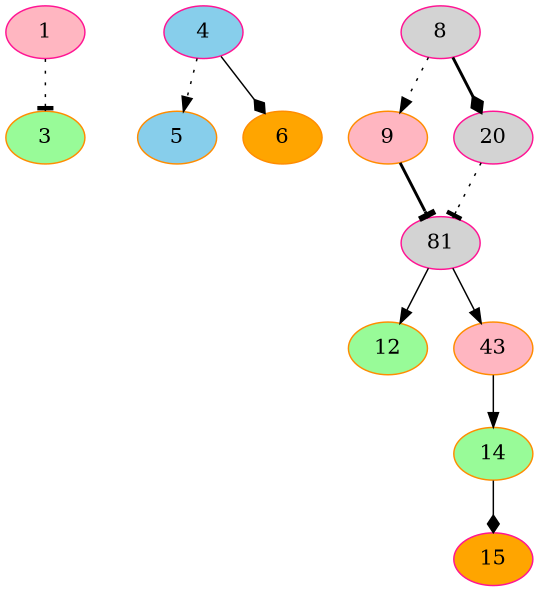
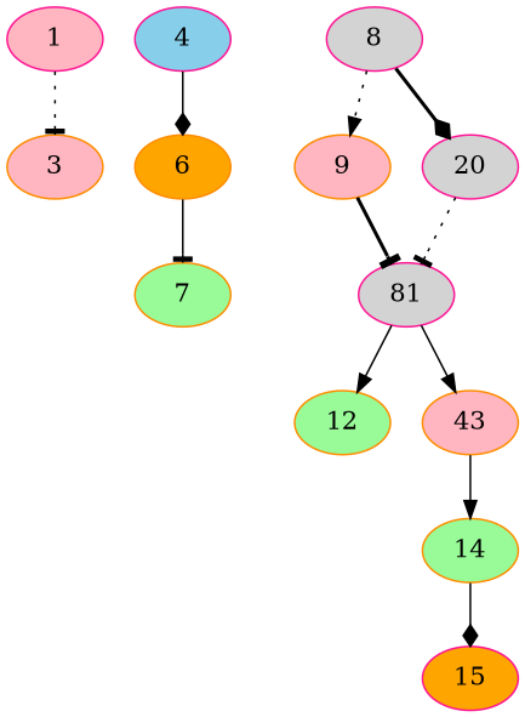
  digraph {
    node [alpha=0.19 color=darkorange fillcolor=lightpink style=filled]
    edge [arrowhead=normal style=solid]
    1 [alpha=0.00 color=deeppink expect_size=21663744]
-   3 [alpha=0.03 expect_size=6777856 fillcolor=palegreen]
+   3 [alpha=0.03 expect_size=6777856]
    4 [alpha=0.07 color=deeppink expect_size=29984768 fillcolor=skyblue]
-   5 [alpha=0.16 expect_size=34823168 fillcolor=skyblue]
    6 [alpha=0.14 expect_size=9999360 fillcolor=orange]
+   7 [expect_size=24960000 fillcolor=palegreen]
    8 [alpha=0.16 color=deeppink expect_size=23718912 fillcolor=lightgrey]
    9 [alpha=0.07 expect_size=43374592]
    n9 [alpha=0.09 color=deeppink expect_size=7605248 fillcolor=lightgrey label=20]
    n10 [color=deeppink expect_size=38659072 fillcolor=lightgrey label=81]
    12 [expect_size=39623680 fillcolor=palegreen]
    n12 [alpha=0.09 expect_size=34262016 label=43]
    14 [alpha=0.03 expect_size=42220544 fillcolor=palegreen]
    15 [alpha=0.06 color=deeppink expect_size=11191296 fillcolor=orange]
    1 -> 3 [arrowhead=tee style=dotted]
-   4 -> 5 [style=dotted]
    4 -> 6 [arrowhead=diamond]
+   6 -> 7 [arrowhead=tee]
    8 -> 9 [style=dotted]
    8 -> n9 [arrowhead=diamond style=bold]
    9 -> n10 [arrowhead=tee style=bold]
    n9 -> n10 [arrowhead=tee style=dotted]
    n10 -> 12
    n10 -> n12
    n12 -> 14
    14 -> 15 [arrowhead=diamond]
  }
